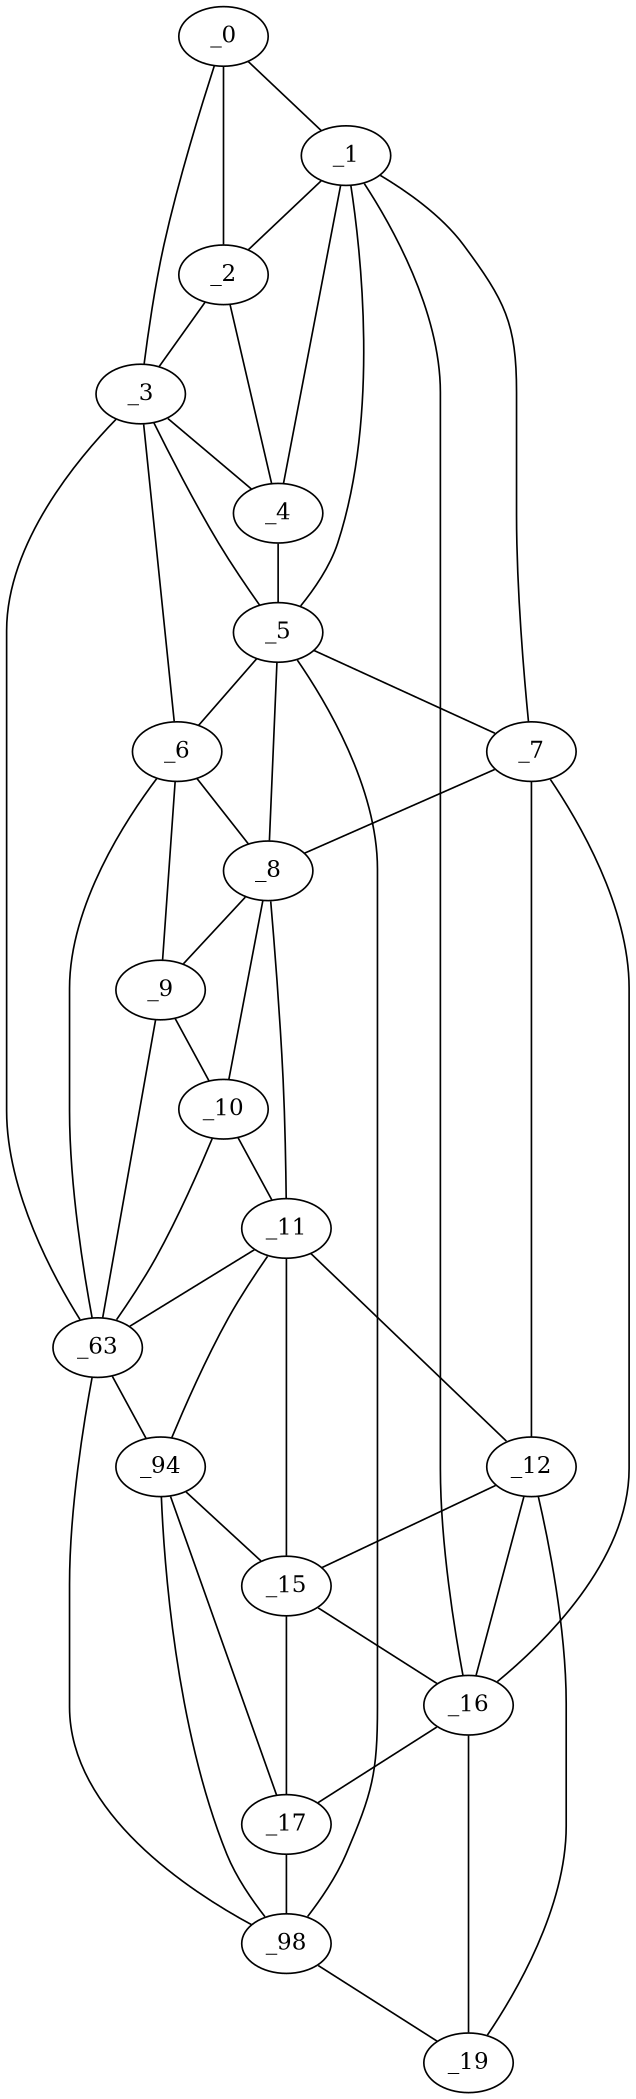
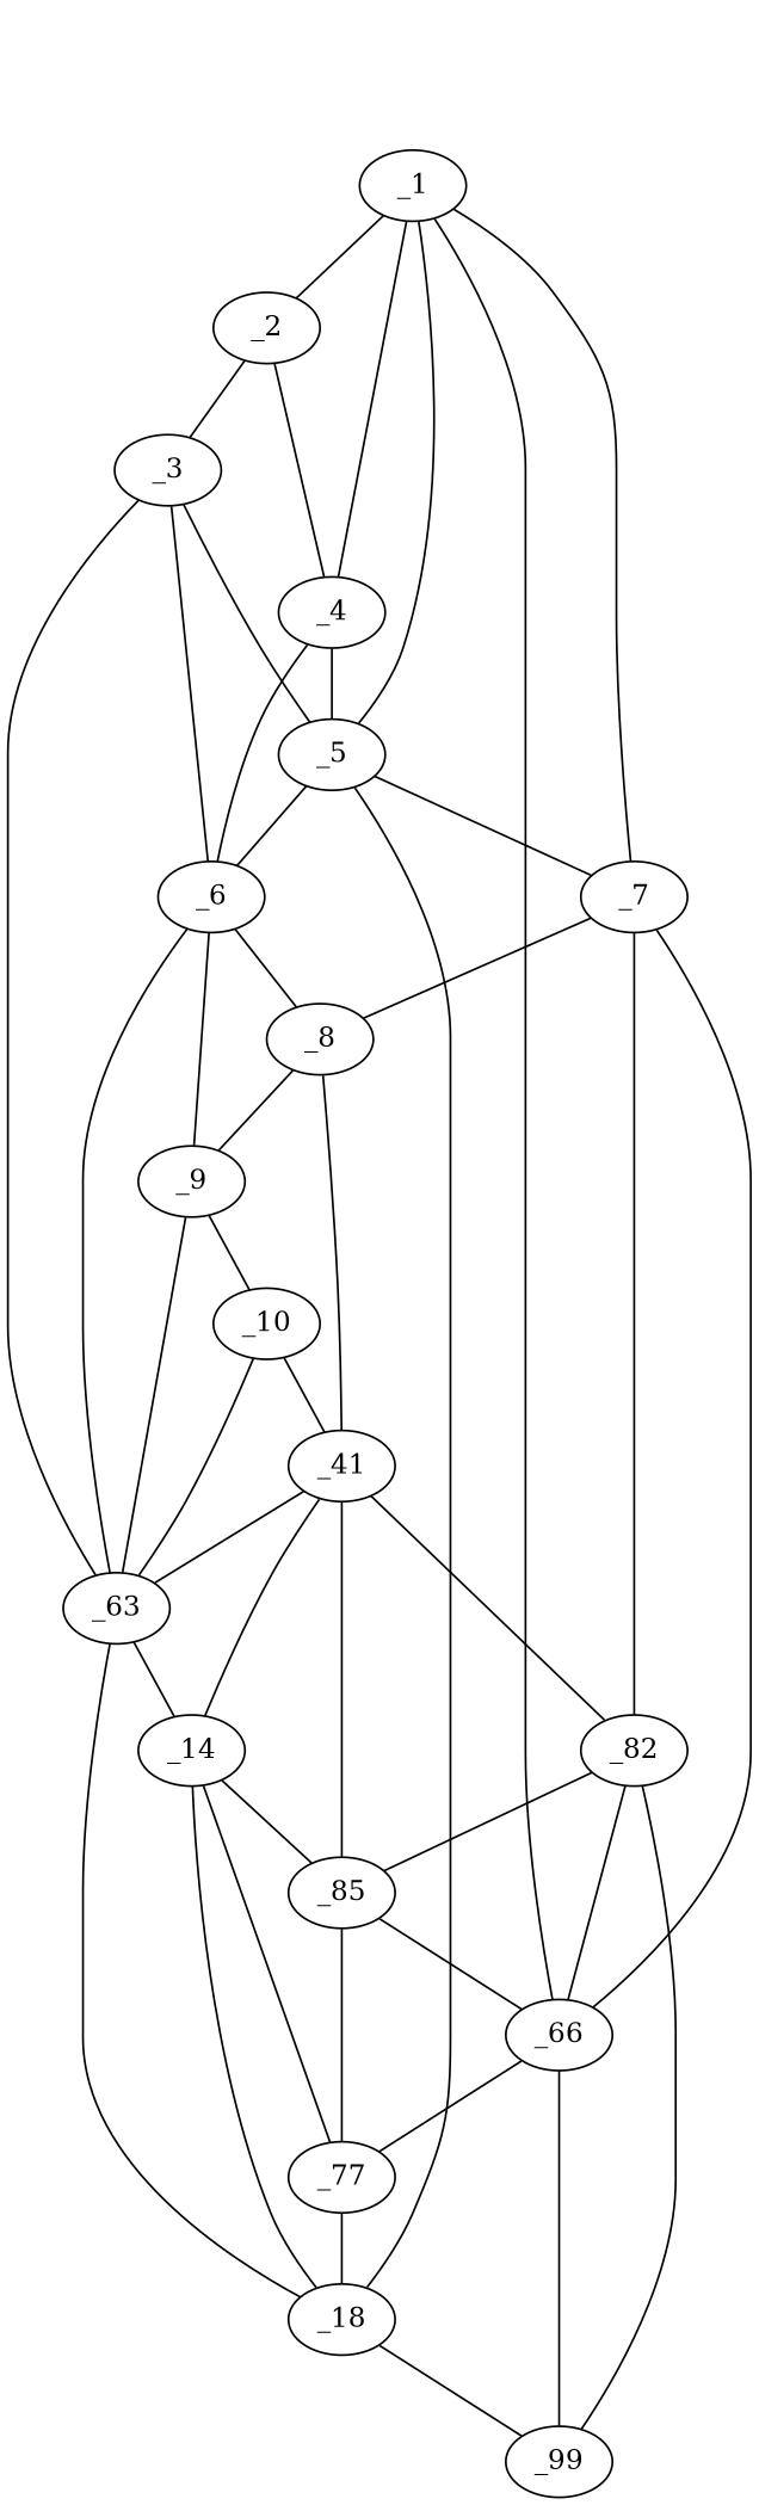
  graph {
    fontname="DejaVu Serif"
    node [fontname="DejaVu Serif" x=125 y=43]
    edge [fontname="DejaVu Serif" valence=2]
-   _0 [x=5]
    _1 [x=6 y=58]
    _2 [x=16 y=40]
    _3 [x=28 y=34]
    _4 [x=34]
    _5 [x=40 y=46]
    _7 [x=62 y=78]
-   _16 [x=102 y=93]
+   _16 [x=102 y=93 label=_66]
    _6 [x=58 y=50]
    n10 [label=_63 x=86 y=58]
-   _18 [y=65 label=_98]
+   _18 [y=65]
    _8 [x=64 y=66]
-   _12 [x=85 y=86]
-   _17 [x=113 y=76]
-   _19 [y=83]
+   _12 [x=85 y=86 label=_82]
+   _17 [x=113 y=76 label=_77]
+   _19 [y=83 label=_99]
    _9 [x=68 y=54]
-   _14 [x=93 y=60 label=_94]
-   _11 [x=84 y=73]
+   _14 [x=93 y=60]
+   _11 [x=84 y=73 label=_41]
    _10 [x=80 y=62]
-   _15 [x=101 y=78]
-   _0 -- _1 [valence=1]
-   _0 -- _2
-   _0 -- _3 [valence=1]
+   _15 [x=101 y=78 label=_85]
    _1 -- _2
    _1 -- _4 [valence=1]
    _1 -- _5
    _1 -- _7 [valence=1]
    _1 -- _16 [valence=1]
    _2 -- _3
    _2 -- _4
-   _3 -- _4
+   _6 -- _4
    _3 -- _5
    _3 -- _6
    _3 -- n10
    _4 -- _5 [valence=1]
    _5 -- _7
    _5 -- _6
    _5 -- _18 [valence=1]
-   _5 -- _8 [valence=1]
    _7 -- _16
    _7 -- _8
    _7 -- _12
    _16 -- _17
    _16 -- _19 [valence=1]
    _6 -- n10 [valence=1]
    _6 -- _8
    _6 -- _9
    n10 -- _18 [valence=1]
    n10 -- _14 [valence=1]
    _18 -- _19 [valence=1]
    _8 -- _9
    _8 -- _11 [valence=1]
-   _8 -- _10
    _12 -- _16 [valence=1]
    _12 -- _19
    _12 -- _15 [valence=1]
    _17 -- _18 [valence=1]
    _9 -- n10
    _9 -- _10
    _14 -- _18
    _14 -- _17
    _14 -- _15 [valence=1]
    _11 -- n10
    _11 -- _12
    _11 -- _14 [valence=1]
    _11 -- _15
    _10 -- n10
    _10 -- _11
    _15 -- _16 [valence=1]
    _15 -- _17
  }
